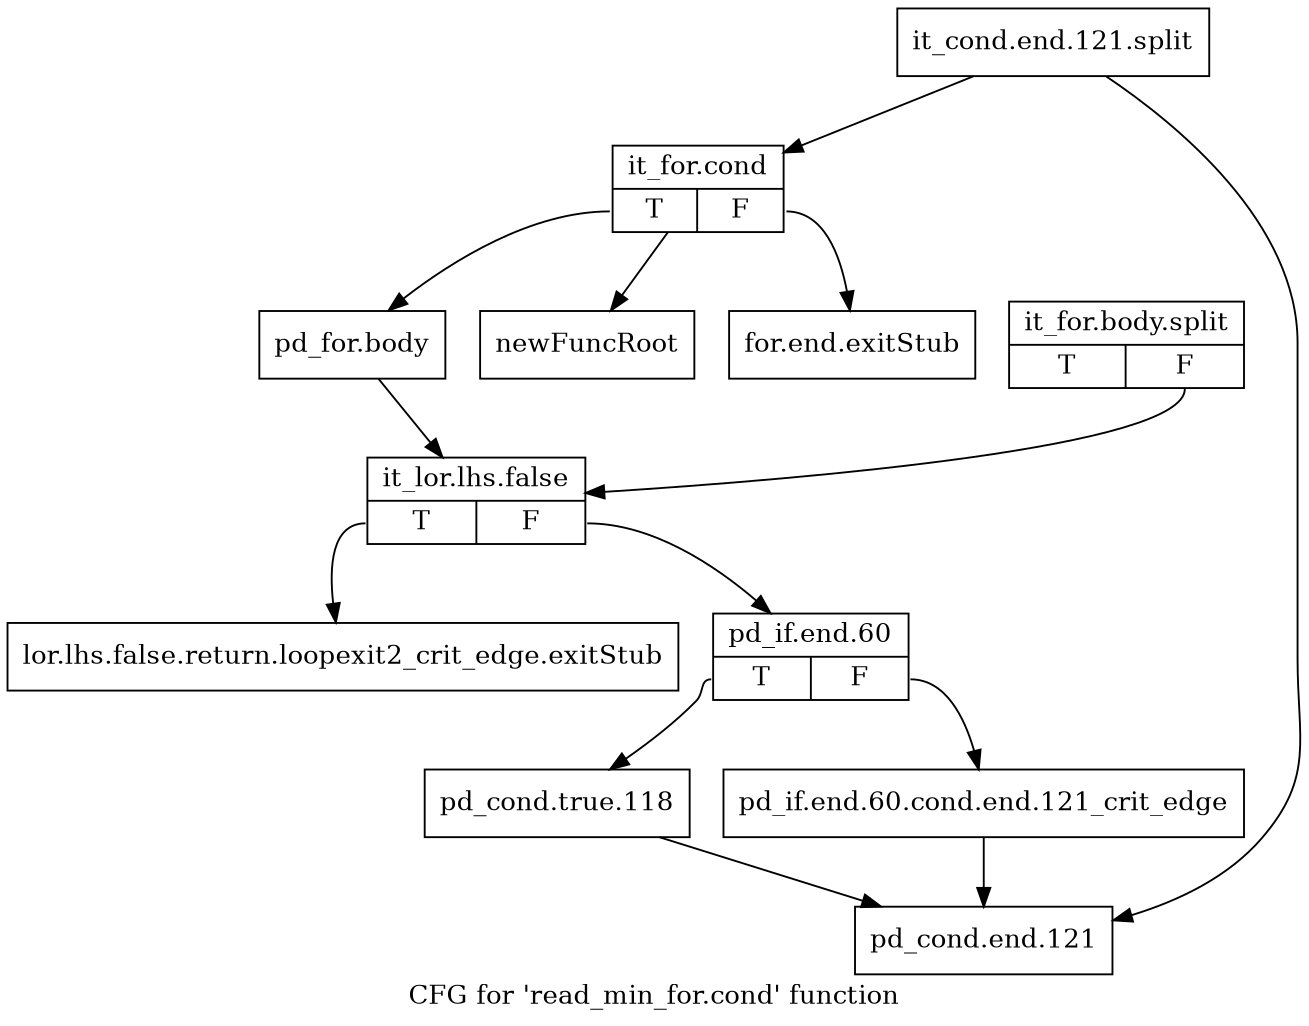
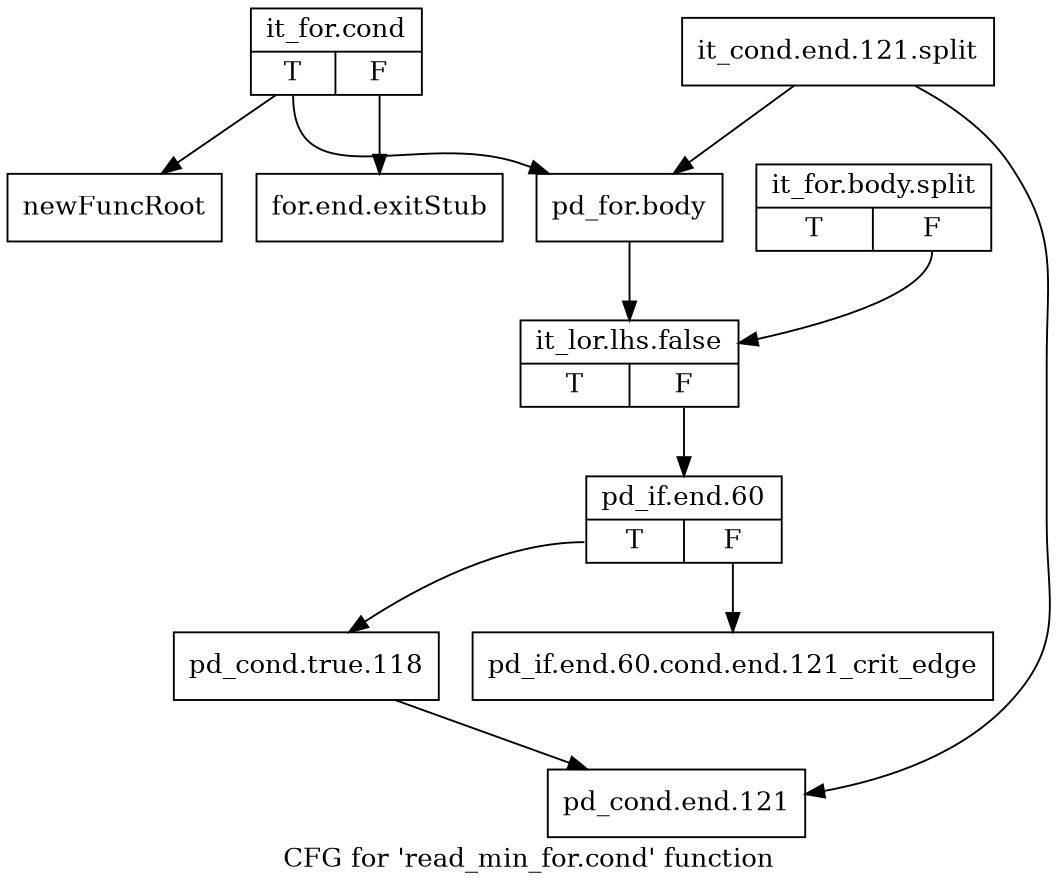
  digraph {
    label="CFG for 'read_min_for.cond' function"
    node [shape=record]
    n1 [label="{newFuncRoot}"]
    n2 [label="{it_for.cond|{<s0>T|<s1>F}}"]
    n3 [label="{for.end.exitStub}"]
    n4 [label="{pd_for.body}"]
    n5 [label="{it_lor.lhs.false|{<s0>T|<s1>F}}"]
-   n6 [label="{lor.lhs.false.return.loopexit2_crit_edge.exitStub}"]
    n7 [label="{it_for.body.split|{<s0>T|<s1>F}}"]
    n8 [label="{pd_if.end.60|{<s0>T|<s1>F}}"]
    n9 [label="{pd_cond.true.118}"]
    n10 [label="{pd_if.end.60.cond.end.121_crit_edge}"]
    n11 [label="{pd_cond.end.121}"]
    n12 [label="{it_cond.end.121.split}"]
    n2 -> n1
    n2 -> n3 [tailport=s1]
    n2 -> n4 [tailport=s0]
    n4 -> n5
-   n5 -> n6 [tailport=s0]
    n5 -> n8 [tailport=s1]
    n7 -> n5 [tailport=s1]
    n8 -> n9 [tailport=s0]
    n8 -> n10 [tailport=s1]
    n9 -> n11
-   n10 -> n11
-   n12 -> n2
+   n12 -> n4
    n12 -> n11
  }
